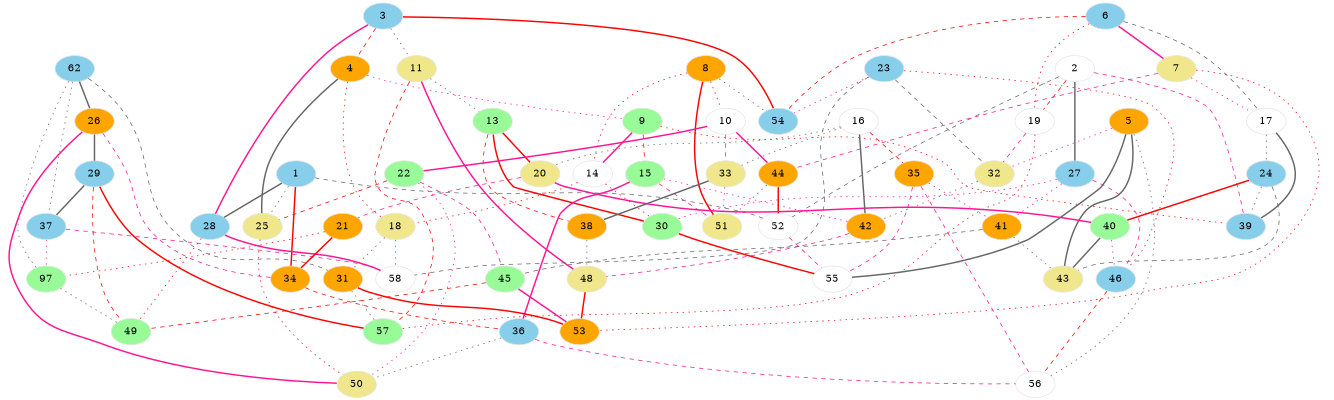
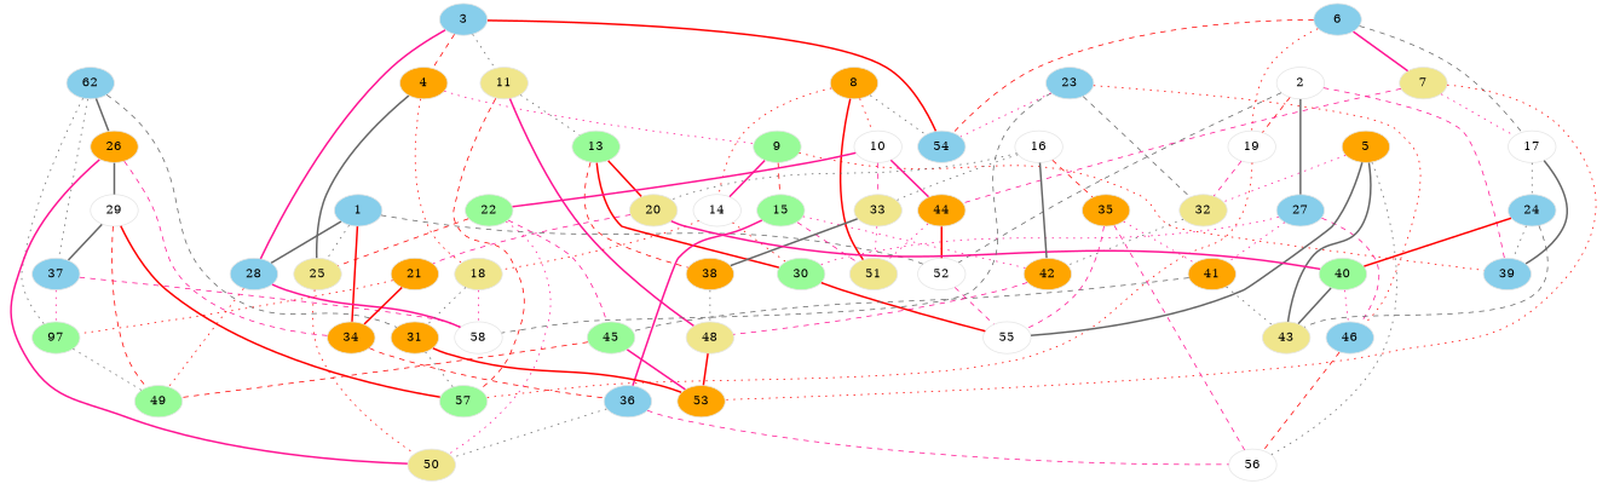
  graph {
    node [color=gray90 fillcolor=skyblue style=filled]
    edge [color=gray40 style=dotted]
    25 [fillcolor=khaki]
    1
    28
    34 [fillcolor=orange]
    52 [fillcolor=white]
    50 [fillcolor=khaki]
    58 [fillcolor=white]
    49 [fillcolor=palegreen]
    36
    55 [fillcolor=white]
    2 [fillcolor=white]
    19 [fillcolor=white]
    27
    39
    32 [fillcolor=khaki]
    57 [fillcolor=palegreen]
    30 [fillcolor=palegreen]
    46
    41 [fillcolor=orange]
    3
    4 [fillcolor=orange]
    11 [fillcolor=khaki]
    54
    9 [fillcolor=palegreen]
    18 [fillcolor=khaki]
    13 [fillcolor=palegreen]
    48 [fillcolor=khaki]
    14 [fillcolor=white]
    15 [fillcolor=palegreen]
    31 [fillcolor=orange]
    5 [fillcolor=orange]
    43 [fillcolor=khaki]
    56 [fillcolor=white]
    42 [fillcolor=orange]
    6
    7 [fillcolor=khaki]
    17 [fillcolor=white]
    44 [fillcolor=orange]
    53 [fillcolor=orange]
    24
    51 [fillcolor=khaki]
    8 [fillcolor=orange]
    10 [fillcolor=white]
    22 [fillcolor=palegreen]
    33 [fillcolor=khaki]
    45 [fillcolor=palegreen]
    38 [fillcolor=orange]
    20 [fillcolor=khaki]
    n49 [label=62]
    26 [fillcolor=orange]
    37
    n52 [fillcolor=palegreen label=97]
-   29
+   29 [fillcolor=white]
    21 [fillcolor=orange]
    40 [fillcolor=palegreen]
    16 [fillcolor=white]
    35 [fillcolor=orange]
    23
    25 -- 50 [color=red]
    1 -- 25
    1 -- 28 [style=bold]
    1 -- 34 [color=red style=bold]
    1 -- 52 [style=dashed]
    28 -- 58 [color=deeppink style=bold]
    28 -- 49 [color=red]
    34 -- 36 [color=red style=dashed]
    52 -- 55 [color=deeppink style=dashed]
    36 -- 50
    36 -- 56 [color=deeppink style=dashed]
    2 -- 52 [style=dashed]
    2 -- 19 [color=red style=dashed]
    2 -- 27 [style=bold]
    2 -- 39 [color=deeppink style=dashed]
    19 -- 32 [color=deeppink style=dashed]
    19 -- 57 [color=red]
    27 -- 30 [color=deeppink]
    27 -- 46 [color=deeppink style=dashed]
    27 -- 41 [color=deeppink]
    32 -- 42
    30 -- 55 [color=red style=bold]
    46 -- 56 [color=red style=dashed]
    41 -- 43
    41 -- 45 [style=dashed]
    3 -- 28 [color=deeppink style=bold]
    3 -- 4 [color=red style=dashed]
    3 -- 11
    3 -- 54 [color=red style=bold]
    4 -- 25 [style=bold]
    4 -- 9 [color=deeppink]
    4 -- 18 [color=red]
    11 -- 57 [color=red style=dashed]
    11 -- 13
    11 -- 48 [color=deeppink style=bold]
    9 -- 39 [color=red]
    9 -- 14 [color=deeppink style=bold]
    9 -- 15 [color=red style=dashed]
    18 -- 58 [color=deeppink]
    18 -- 31
    13 -- 30 [color=red style=bold]
    13 -- 38 [color=red style=dashed]
    13 -- 20 [color=red style=bold]
    48 -- 53 [color=red style=bold]
    14 -- 30 [color=red]
    14 -- 18 [color=red]
    15 -- 36 [color=deeppink style=bold]
    15 -- 42 [color=deeppink]
    15 -- 51 [color=deeppink style=dashed]
    31 -- 57
    31 -- 53 [color=red style=bold]
    5 -- 55 [style=bold]
    5 -- 32 [color=deeppink]
    5 -- 43 [style=bold]
    5 -- 56
    42 -- 48 [color=deeppink style=dashed]
    6 -- 19 [color=red]
    6 -- 54 [color=red style=dashed]
    6 -- 7 [color=deeppink style=bold]
    6 -- 17 [style=dashed]
    7 -- 17 [color=deeppink]
    7 -- 44 [color=deeppink style=dashed]
    7 -- 53 [color=red]
    17 -- 39 [style=bold]
    17 -- 24
    44 -- 52 [color=red style=bold]
    44 -- 51 [color=deeppink]
    24 -- 39
    24 -- 43 [style=dashed]
    24 -- 40 [color=red style=bold]
    8 -- 54
    8 -- 14 [color=red]
    8 -- 51 [color=red style=bold]
    8 -- 10 [color=red]
    10 -- 44 [color=deeppink style=bold]
    10 -- 22 [color=deeppink style=bold]
-   10 -- 33 [style=dashed]
+   10 -- 33 [color=deeppink style=dashed]
    22 -- 25 [color=red style=dashed]
    22 -- 50 [color=deeppink]
    22 -- 45 [color=deeppink style=dashed]
    33 -- 51 [color=deeppink]
    33 -- 38 [style=bold]
    45 -- 49 [color=red style=dashed]
    45 -- 53 [color=deeppink style=bold]
    38 -- 48
    20 -- 21 [color=deeppink style=dashed]
    20 -- 40 [color=deeppink style=bold]
    n49 -- 31 [style=dashed]
    n49 -- 26 [style=bold]
    n49 -- 37
    n49 -- n52
    26 -- 34 [color=deeppink style=dashed]
    26 -- 50 [color=deeppink style=bold]
    26 -- 29 [style=bold]
    37 -- 58 [color=deeppink style=dashed]
    37 -- n52 [color=deeppink]
    n52 -- 49
    29 -- 49 [color=red style=dashed]
    29 -- 57 [color=red style=bold]
    29 -- 37 [style=bold]
    21 -- 34 [color=red style=bold]
    21 -- n52 [color=red]
    40 -- 46 [color=deeppink]
    40 -- 43 [style=bold]
    16 -- 42 [style=bold]
    16 -- 33
    16 -- 20
    16 -- 35 [color=red style=dashed]
    35 -- 55 [color=deeppink style=dashed]
    35 -- 41 [color=deeppink]
    35 -- 56 [color=deeppink style=dashed]
    23 -- 58 [style=dashed]
    23 -- 32 [style=dashed]
    23 -- 46 [color=red]
    23 -- 54 [color=deeppink]
  }
